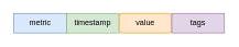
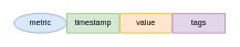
  <mxCell id="0" />
  <mxCell id="1" parent="0" />
- <mxCell id="2" value="metric" style="rounded=0;whiteSpace=wrap;html=1;fillColor=#dae8fc;strokeColor=#6c8ebf;glass=0;comic=0;shadow=0;" vertex="1" parent="1"><mxGeometry x="20" y="20" width="80" height="30" as="geometry" /></mxCell>
+ <mxCell id="2" value="metric" style="ellipse;whiteSpace=wrap;html=1;fillColor=#dae8fc;strokeColor=#6c8ebf;glass=0;comic=0;shadow=0;" vertex="1" parent="1"><mxGeometry x="20" y="20" width="80" height="30" as="geometry" /></mxCell>
  <mxCell id="3" value="timestamp" style="rounded=0;whiteSpace=wrap;html=1;fillColor=#d5e8d4;strokeColor=#82b366;glass=0;comic=0;shadow=0;" vertex="1" parent="1"><mxGeometry x="100" y="20" width="80" height="30" as="geometry" /></mxCell>
  <mxCell id="4" value="value" style="whiteSpace=wrap;html=1;fillColor=#ffe6cc;strokeColor=#d79b00;glass=0;comic=0;shadow=0;rounded=1;" vertex="1" parent="1"><mxGeometry x="180" y="20" width="80" height="30" as="geometry" /></mxCell>
  <mxCell id="5" value="tags" style="rounded=0;whiteSpace=wrap;html=1;fillColor=#e1d5e7;strokeColor=#9673a6;glass=0;comic=0;shadow=0;" vertex="1" parent="1"><mxGeometry x="260" y="20" width="80" height="30" as="geometry" /></mxCell>
